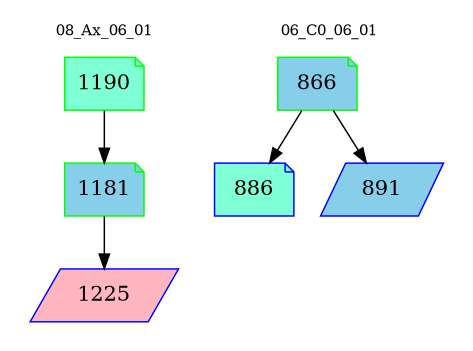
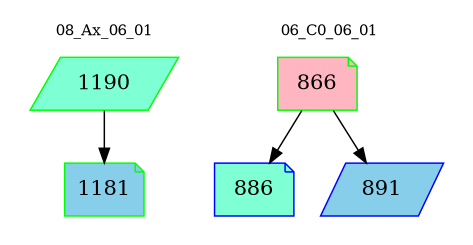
  digraph {
    node [color=green fillcolor=aquamarine shape=parallelogram style=filled]
    edge [color=black]
-   n1 [label=1190 shape=note]
+   n1 [label=1190]
    n2 [fillcolor=skyblue label=1181 shape=note]
-   n3 [color=blue fillcolor=lightpink label=1225]
    n4 [color=blue label=886 shape=note]
-   n5 [fillcolor=skyblue label=866 shape=note]
+   n5 [fillcolor=lightpink label=866 shape=note]
    n6 [color=blue fillcolor=skyblue label=891]
    subgraph cluster_1 {
      color=white
      fontsize=10
      label="08_Ax_06_01"
      n1
      n2
-     n3
    }
    subgraph cluster_2 {
      color=white
      fontsize=10
      label="06_C0_06_01"
      n4
      n5
      n6
    }
    n1 -> n2
-   n2 -> n3
    n5 -> n4
    n5 -> n6
  }
